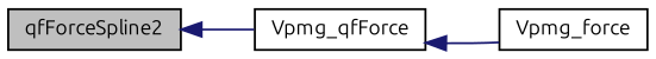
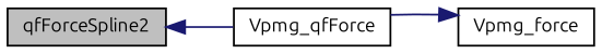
  digraph {
    fontname=Ubuntu
    rankdir=LR
    node [color=black fillcolor=white fontname=Ubuntu fontsize=10 shape=record style=filled]
    edge [color=midnightblue dir=back fontname=Ubuntu fontsize=10 labelfontname=FreeSans labelfontsize=10 style=solid]
    n1 [fillcolor=grey75 fontcolor=black height=0.2 label=qfForceSpline2 width=0.4]
    n2 [height=0.2 label=Vpmg_qfForce width=0.4]
    n3 [height=0.2 label=Vpmg_force width=0.4]
    n1 -> n2
-   n2 -> n3
+   n3 -> n2
  }
